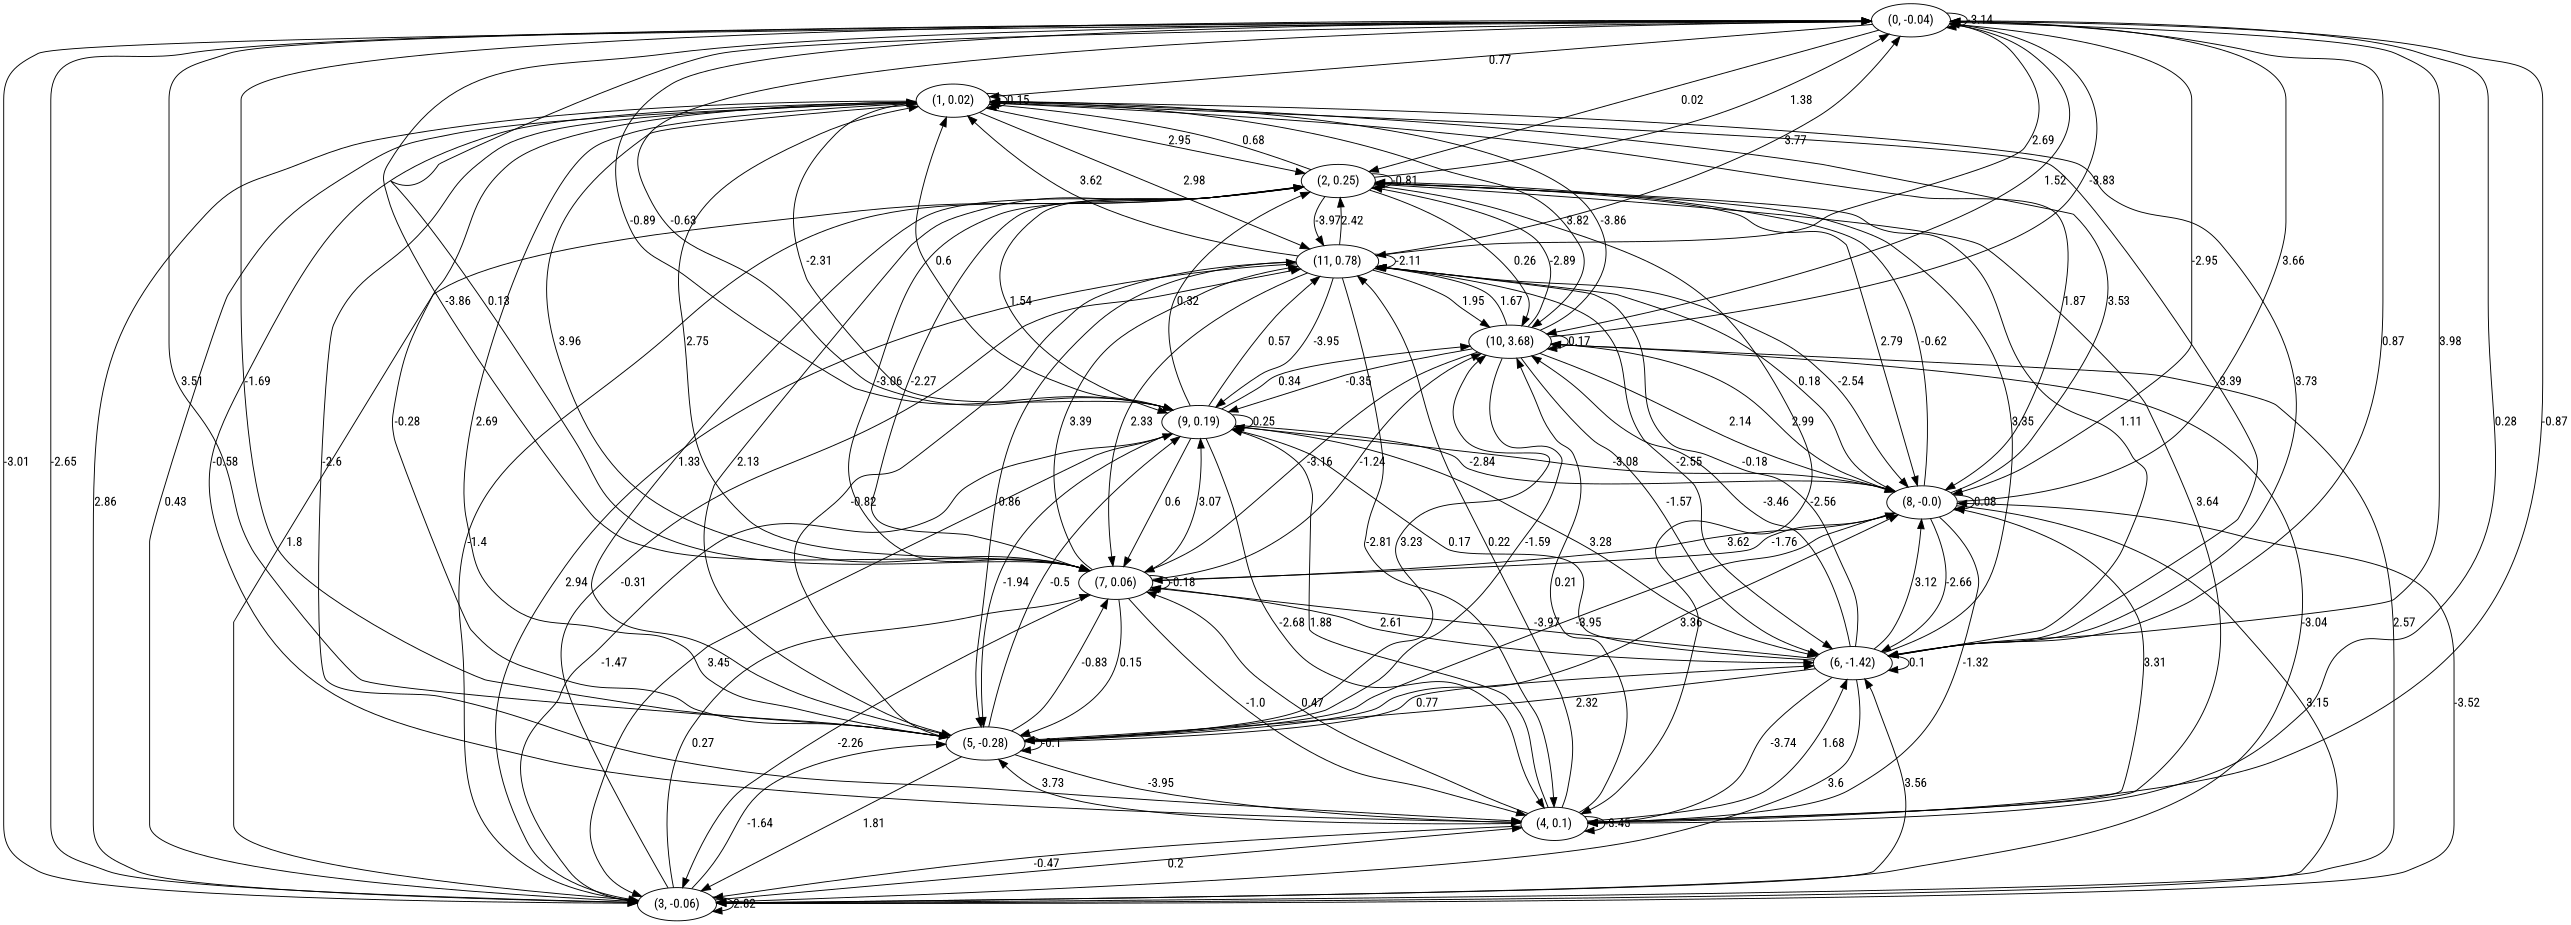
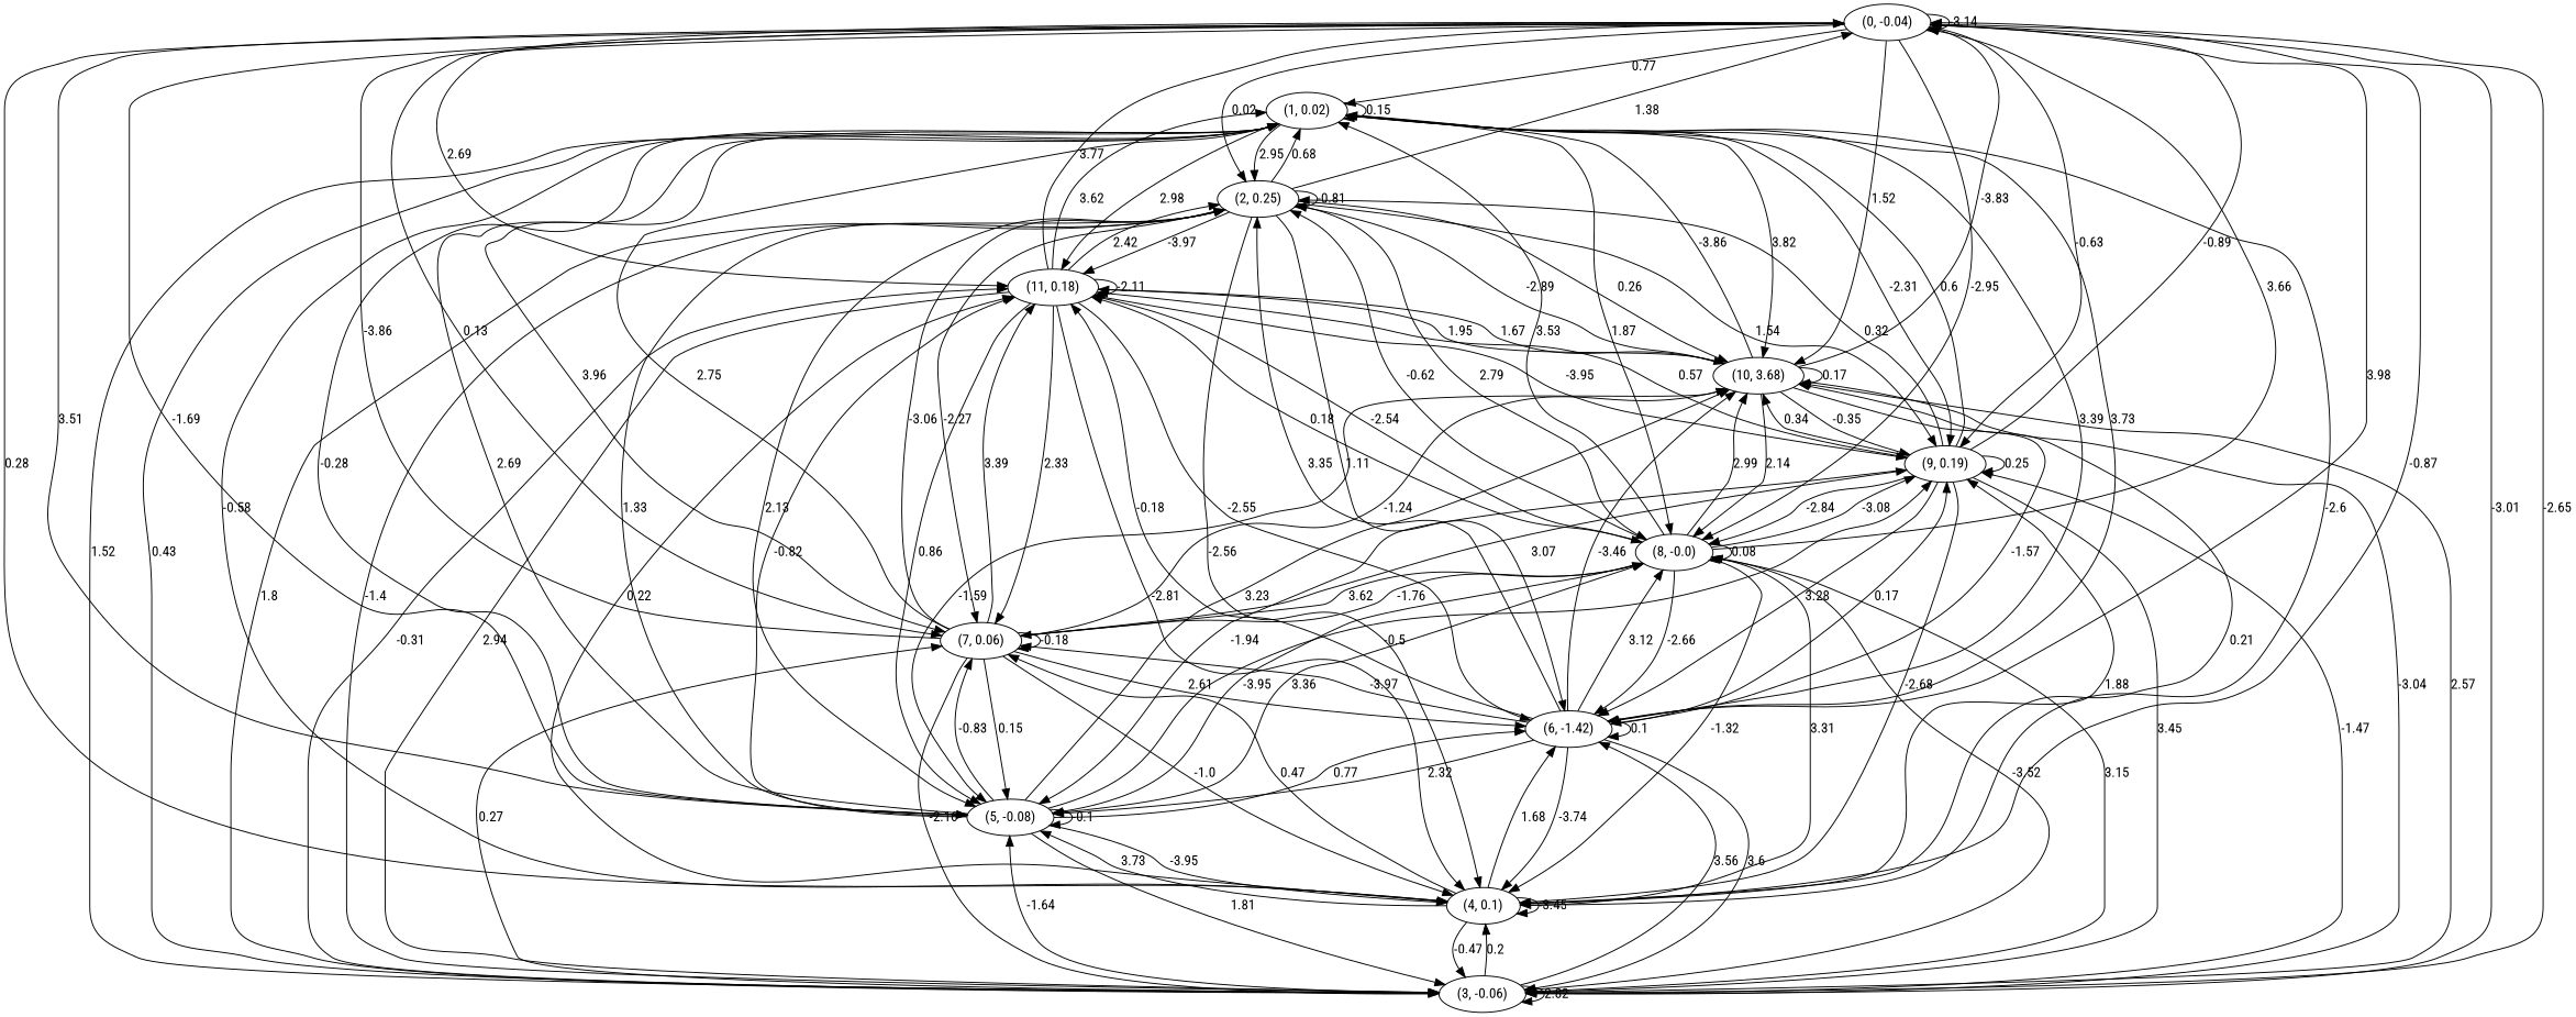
  digraph {
    fontname="Roboto Condensed"
    node [fontname="Roboto Condensed"]
    edge [fontname="Roboto Condensed"]
    n1 [label="(0, -0.04)"]
    n2 [label="(1, 0.02)"]
    n3 [label="(2, 0.25)"]
    n4 [label="(3, -0.06)"]
    n5 [label="(4, 0.1)"]
-   n6 [label="(5, -0.28)"]
+   n6 [label="(5, -0.08)"]
    n7 [label="(6, -1.42)"]
    n8 [label="(7, 0.06)"]
    n9 [label="(8, -0.0)"]
    n10 [label="(9, 0.19)"]
    n11 [label="(10, 3.68)"]
-   n12 [label="(11, 0.78)"]
+   n12 [label="(11, 0.18)"]
    n1 -> n1 [label=-3.14]
    n1 -> n2 [label=0.77]
    n1 -> n3 [label=0.02]
    n1 -> n4 [label=-3.01]
    n1 -> n5 [label=0.28]
    n1 -> n6 [label=3.51]
    n1 -> n7 [label=3.98]
    n1 -> n8 [label=0.13]
    n1 -> n9 [label=-2.95]
    n1 -> n10 [label=-0.63]
    n1 -> n11 [label=1.52]
    n1 -> n12 [label=2.69]
    n2 -> n2 [label=0.15]
    n2 -> n3 [label=2.95]
-   n2 -> n4 [label=2.86]
+   n2 -> n4 [label=1.52]
    n2 -> n5 [label=-2.6]
    n2 -> n6 [label=-0.28]
    n2 -> n7 [label=3.39]
    n2 -> n8 [label=3.96]
    n2 -> n9 [label=1.87]
    n2 -> n10 [label=-2.31]
    n2 -> n11 [label=3.82]
    n2 -> n12 [label=2.98]
    n3 -> n1 [label=1.38]
    n3 -> n2 [label=0.68]
    n3 -> n3 [label=-0.81]
    n3 -> n4 [label=-1.4]
    n3 -> n5 [label=-2.56]
    n3 -> n6 [label=2.13]
    n3 -> n7 [label=1.11]
    n3 -> n8 [label=-2.27]
    n3 -> n9 [label=2.79]
    n3 -> n10 [label=1.54]
    n3 -> n11 [label=0.26]
    n3 -> n12 [label=-3.97]
    n4 -> n1 [label=-2.65]
    n4 -> n2 [label=0.43]
    n4 -> n3 [label=1.8]
    n4 -> n4 [label=2.82]
    n4 -> n5 [label=0.2]
    n4 -> n6 [label=-1.64]
    n4 -> n7 [label=3.56]
    n4 -> n8 [label=0.27]
    n4 -> n9 [label=-3.52]
    n4 -> n10 [label=-1.47]
    n4 -> n11 [label=2.57]
    n4 -> n12 [label=-0.31]
    n5 -> n1 [label=-0.87]
    n5 -> n2 [label=-0.58]
-   n5 -> n3 [label=3.64]
    n5 -> n4 [label=-0.47]
    n5 -> n5 [label=-3.45]
    n5 -> n6 [label=3.73]
    n5 -> n7 [label=1.68]
    n5 -> n8 [label=0.47]
    n5 -> n9 [label=3.31]
    n5 -> n10 [label=1.88]
    n5 -> n11 [label=0.21]
    n5 -> n12 [label=0.22]
    n6 -> n1 [label=-1.69]
    n6 -> n2 [label=2.69]
    n6 -> n3 [label=1.33]
    n6 -> n4 [label=1.81]
    n6 -> n5 [label=-3.95]
    n6 -> n6 [label=-0.1]
    n6 -> n7 [label=0.77]
    n6 -> n8 [label=-0.83]
    n6 -> n9 [label=3.36]
    n6 -> n10 [label=-0.5]
    n6 -> n11 [label=3.23]
    n6 -> n12 [label=-0.82]
-   n7 -> n1 [label=0.87]
    n7 -> n2 [label=3.73]
    n7 -> n3 [label=3.35]
    n7 -> n4 [label=3.6]
    n7 -> n5 [label=-3.74]
    n7 -> n6 [label=2.32]
    n7 -> n7 [label=0.1]
    n7 -> n8 [label=-3.97]
    n7 -> n9 [label=3.12]
    n7 -> n10 [label=0.17]
    n7 -> n11 [label=-3.46]
    n7 -> n12 [label=-0.18]
    n8 -> n1 [label=-3.86]
    n8 -> n2 [label=2.75]
    n8 -> n3 [label=-3.06]
-   n8 -> n4 [label=-2.26]
+   n8 -> n4 [label=-2.16]
    n8 -> n5 [label=-1.0]
    n8 -> n6 [label=0.15]
    n8 -> n7 [label=2.61]
    n8 -> n8 [label=-0.18]
    n8 -> n9 [label=3.62]
    n8 -> n10 [label=3.07]
    n8 -> n11 [label=-1.24]
    n8 -> n12 [label=3.39]
    n9 -> n1 [label=3.66]
    n9 -> n2 [label=3.53]
    n9 -> n3 [label=-0.62]
    n9 -> n4 [label=3.15]
    n9 -> n5 [label=-1.32]
    n9 -> n6 [label=-3.95]
    n9 -> n7 [label=-2.66]
    n9 -> n8 [label=-1.76]
    n9 -> n9 [label=0.08]
    n9 -> n10 [label=-3.08]
    n9 -> n11 [label=2.99]
    n9 -> n12 [label=0.18]
    n10 -> n1 [label=-0.89]
    n10 -> n2 [label=0.6]
    n10 -> n3 [label=0.32]
    n10 -> n4 [label=3.45]
    n10 -> n5 [label=-2.68]
    n10 -> n6 [label=-1.94]
    n10 -> n7 [label=3.28]
-   n10 -> n8 [label=0.6]
    n10 -> n9 [label=-2.84]
    n10 -> n10 [label=0.25]
    n10 -> n11 [label=0.34]
    n10 -> n12 [label=0.57]
    n11 -> n1 [label=-3.83]
    n11 -> n2 [label=-3.86]
    n11 -> n3 [label=-2.89]
    n11 -> n4 [label=-3.04]
    n11 -> n6 [label=-1.59]
    n11 -> n7 [label=-1.57]
-   n11 -> n8 [label=-3.16]
    n11 -> n9 [label=2.14]
    n11 -> n10 [label=-0.35]
    n11 -> n11 [label=0.17]
    n11 -> n12 [label=1.67]
    n12 -> n1 [label=3.77]
    n12 -> n2 [label=3.62]
    n12 -> n3 [label=2.42]
    n12 -> n4 [label=2.94]
    n12 -> n5 [label=-2.81]
    n12 -> n6 [label=0.86]
    n12 -> n7 [label=-2.55]
    n12 -> n8 [label=2.33]
    n12 -> n9 [label=-2.54]
    n12 -> n10 [label=-3.95]
    n12 -> n11 [label=1.95]
    n12 -> n12 [label=-2.11]
  }
